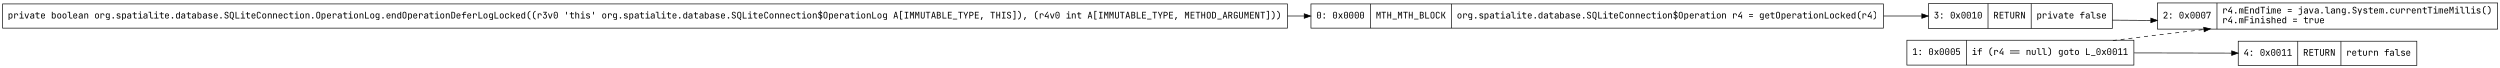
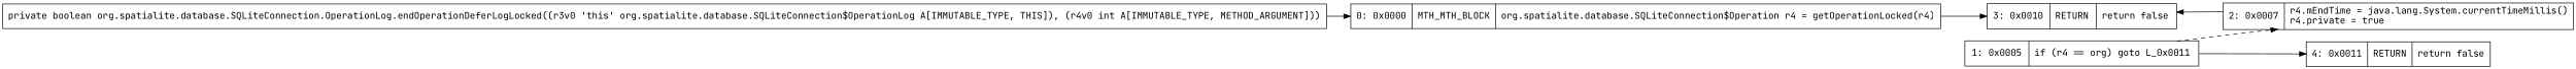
  digraph {
    fontname="JetBrains Mono"
    rankdir=LR
    node [fontname="JetBrains Mono" shape=record]
    edge [fontname="JetBrains Mono"]
    n1 [label="{0\:\ 0x0000|MTH_MTH_BLOCK\l|org.spatialite.database.SQLiteConnection$Operation r4 = getOperationLocked(r4)\l}"]
-   n2 [label="{3\:\ 0x0010|RETURN\l|private false\l}"]
-   n3 [label="{1\:\ 0x0005|if (r4 == null) goto L_0x0011\l}"]
-   n4 [label="{2\:\ 0x0007|r4.mEndTime = java.lang.System.currentTimeMillis()\lr4.mFinished = true\l}"]
+   n2 [label="{3\:\ 0x0010|RETURN\l|return false\l}"]
+   n3 [label="{1\:\ 0x0005|if (r4 == org) goto L_0x0011\l}"]
+   n4 [label="{2\:\ 0x0007|r4.mEndTime = java.lang.System.currentTimeMillis()\lr4.private = true\l}"]
    n5 [label="{4\:\ 0x0011|RETURN\l|return false\l}"]
    n6 [label="{private boolean org.spatialite.database.SQLiteConnection.OperationLog.endOperationDeferLogLocked((r3v0 'this' org.spatialite.database.SQLiteConnection$OperationLog A[IMMUTABLE_TYPE, THIS]), (r4v0 int A[IMMUTABLE_TYPE, METHOD_ARGUMENT])) }"]
    n1 -> n2
    n3 -> n4 [style=dashed]
    n3 -> n5
-   n2 -> n4
+   n4 -> n2
    n6 -> n1
  }
